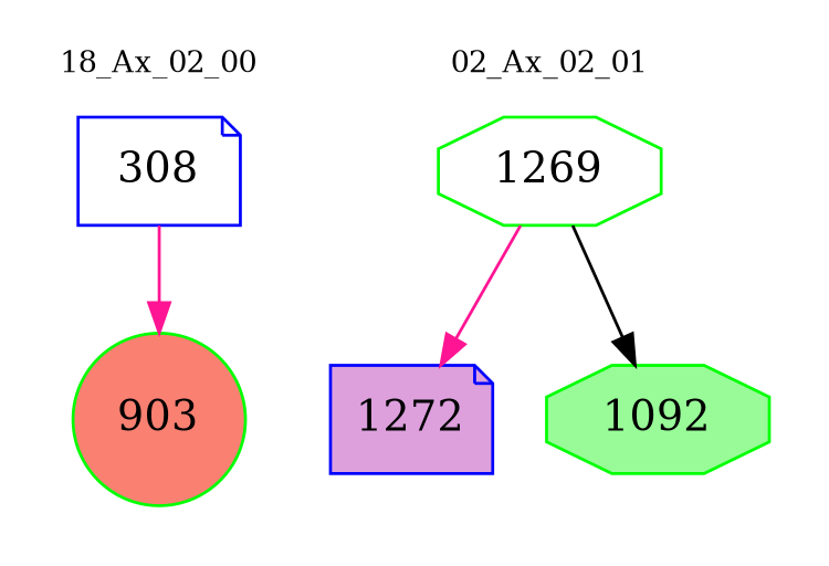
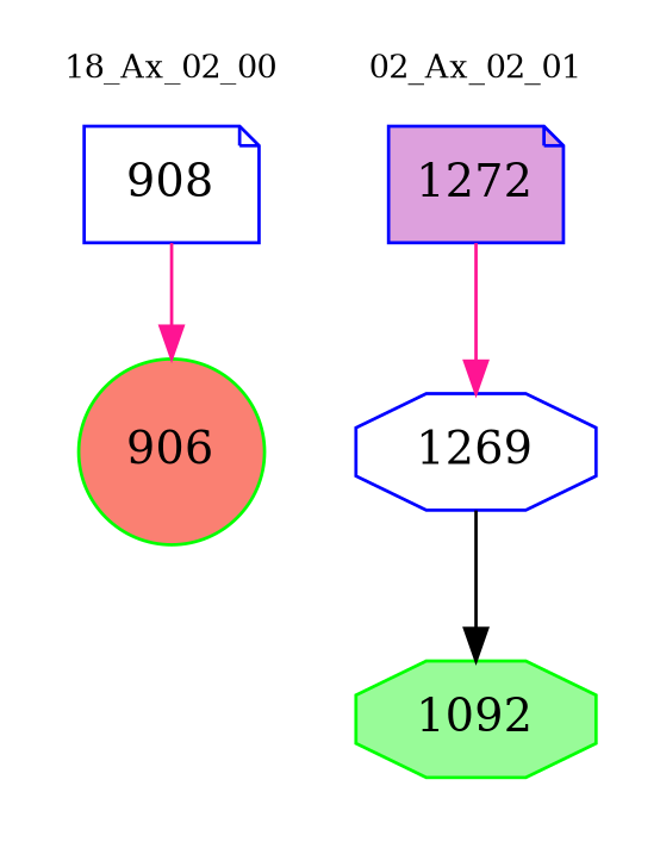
  digraph {
    node [color=blue fillcolor=white shape=note style=filled]
    edge [color=deeppink]
-   n1 [label=308]
-   n2 [color=green fillcolor=salmon label=903 shape=circle]
-   n3 [color=green label=1269 shape=octagon]
+   n1 [label=908]
+   n2 [color=green fillcolor=salmon label=906 shape=circle]
+   n3 [label=1269 shape=octagon]
    n4 [fillcolor=plum label=1272]
    n5 [color=green fillcolor=palegreen label=1092 shape=octagon]
    subgraph cluster_1 {
      color=white
      fontsize=10
      label="18_Ax_02_00"
      n1
      n2
    }
    subgraph cluster_2 {
      color=white
      fontsize=10
      label="02_Ax_02_01"
      n3
      n4
      n5
    }
    n1 -> n2
-   n3 -> n4
+   n4 -> n3
    n3 -> n5 [color=black]
  }
